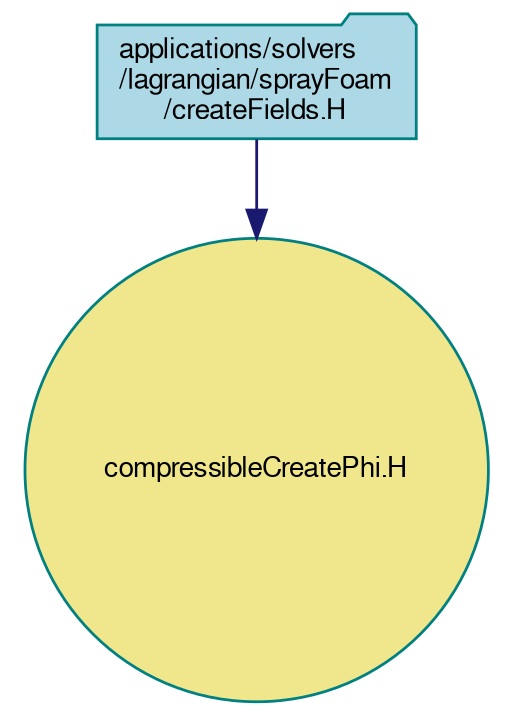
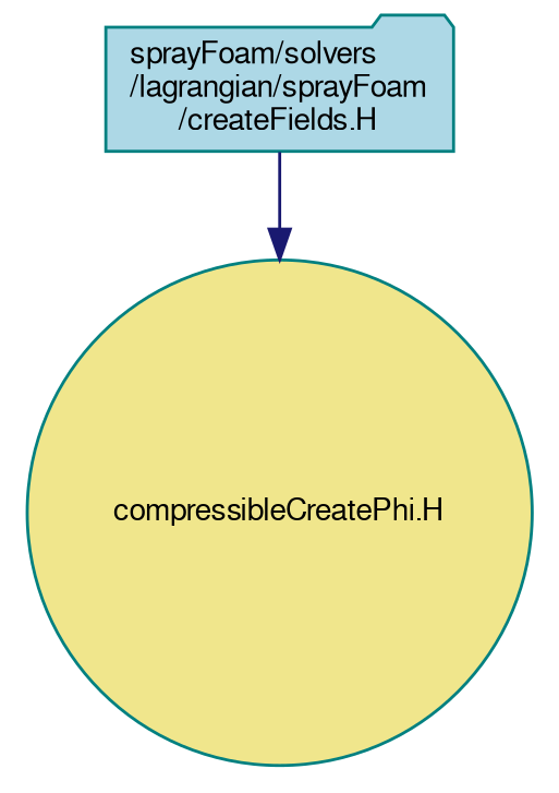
  digraph {
    node [color=teal fontname=FreeSans fontsize=10 style=filled]
-   n1 [fillcolor=lightblue fontcolor=black height=0.2 label="applications/solvers\l/lagrangian/sprayFoam\l/createFields.H" shape=folder width=0.4]
+   n1 [fillcolor=lightblue fontcolor=black height=0.2 label="sprayFoam/solvers\l/lagrangian/sprayFoam\l/createFields.H" shape=folder width=0.4]
    n2 [height=0.2 label="compressibleCreatePhi.H" shape=circle width=0.4 fillcolor=khaki]
    n1 -> n2 [color=midnightblue fontname=FreeSans fontsize=10 labelfontname=FreeSans labelfontsize=10 style=solid]
  }
